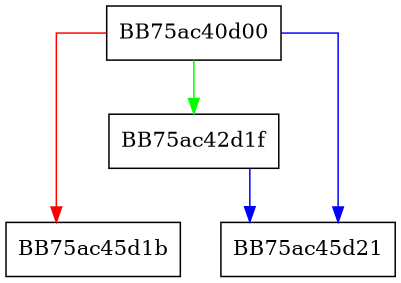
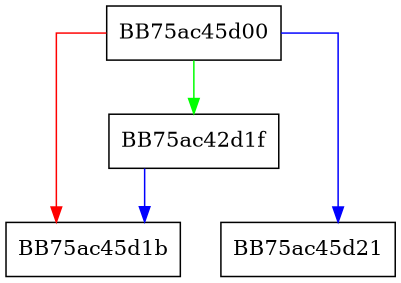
  digraph {
    splines=ortho
    node [shape=box]
    edge [color=blue]
    n1 [label=BB75ac42d1f]
-   BB75ac45d00 [label=BB75ac40d00]
+   BB75ac45d00
    BB75ac45d1b
    BB75ac45d21
-   n1 -> BB75ac45d21
+   n1 -> BB75ac45d1b
    BB75ac45d00 -> n1 [color=green]
    BB75ac45d00 -> BB75ac45d1b [color=red]
    BB75ac45d00 -> BB75ac45d21
  }
